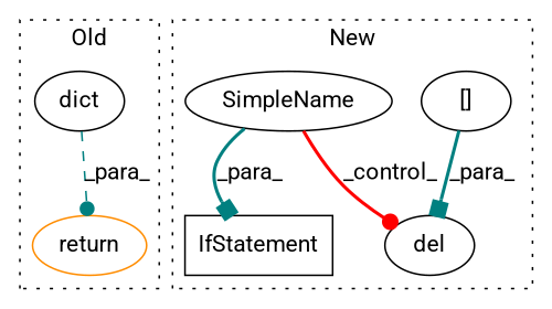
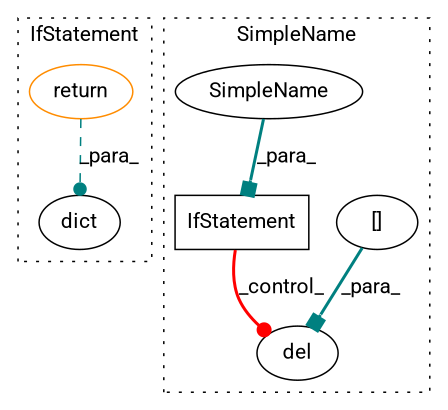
  digraph {
    fontname=Roboto
    node [a=32 color=black fontname=Roboto shape=ellipse]
    edge [arrowhead=dot color=teal fontname=Roboto style=bold]
    n1 [l="5,1" label=dict s="2131,2144"]
    n2 [a=41 color=darkorange l=7 label=return s=2124]
    n3 [l="4,1" label=del s="2114,2151"]
    n4 [a=25 l="12,2" label=IfStatement s="2053,2100" shape=box]
    n5 [a=2 l="9,1" label="[]" s="2118,2150"]
    n6 [a=42 label=SimpleName]
    subgraph cluster_1 {
-     label=Old
+     label=IfStatement
      style=dotted
      n1
      n2
    }
    subgraph cluster_2 {
-     label=New
+     label=SimpleName
      style=dotted
      n3
      n4
      n5
      n6
    }
-   n1 -> n2 [label=_para_ style=dashed]
-   n6 -> n3 [color=red label=_control_]
+   n2 -> n1 [label=_para_ style=dashed]
+   n4 -> n3 [color=red label=_control_]
    n5 -> n3 [arrowhead=box label=_para_]
    n6 -> n4 [arrowhead=box label=_para_]
  }
